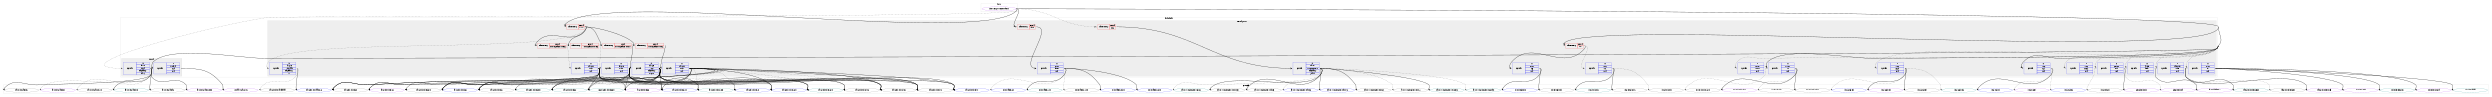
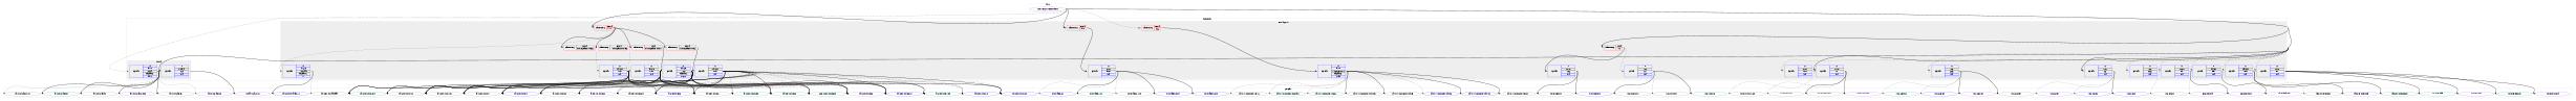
  digraph {
    compound=true
    concentrate=true
    fontname=Helvetica
    fontsize=10
    newrank=true
    rankdir=TB
    ranksep=1.5
    node [color=blue fontname=Helvetica fontsize=10]
    edge [arrowhead=vee headport=w style=bold tailport=e weight=100]
    n1 [color=purple label="sci-physics/lammps-20170901-r1" width=4]
    n2 [label=<<TABLE BORDER="0" CELLBORDER="1" CELLSPACING="0" CELLPADDING="4" WIDTH="220"><TR><TD ROWSPAN="6" CELLPADDING="30">pack_dep</TD></TR><TR><TD WIDTH="110">no</TD></TR><TR><TD>dev-util</TD></TR><TR><TD>cmake</TD></TR><TR><TD>greaterequal</TD></TR><TR><TD>3.9.6</TD></TR></TABLE>> shape=none]
    n3 [label=<<TABLE BORDER="0" CELLBORDER="1" CELLSPACING="0" CELLPADDING="4" WIDTH="220"><TR><TD ROWSPAN="6" CELLPADDING="30">pack_dep</TD></TR><TR><TD WIDTH="110">no</TD></TR><TR><TD>sys-devel</TD></TR><TR><TD>make</TD></TR><TR><TD>none</TD></TR><TR><TD></TD></TR></TABLE>> shape=none]
    n4 [label=<<TABLE BORDER="0" CELLBORDER="1" CELLSPACING="0" CELLPADDING="4" WIDTH="220"><TR><TD ROWSPAN="6" CELLPADDING="30">pack_dep</TD></TR><TR><TD WIDTH="110">no</TD></TR><TR><TD>dev-util</TD></TR><TR><TD>nvidia-cuda-toolkit</TD></TR><TR><TD>greaterequal</TD></TR><TR><TD>4.2.9-r1</TD></TR></TABLE>> shape=none]
    n5 [color=red label=<<TABLE BORDER="0" CELLBORDER="1" CELLSPACING="0" CELLPADDING="4"><TR><TD ROWSPAN="3" CELLPADDING="10">use_conditional</TD></TR><TR><TD>positive</TD></TR><TR><TD>cuda</TD></TR></TABLE>> shape=none]
    n6 [label=<<TABLE BORDER="0" CELLBORDER="1" CELLSPACING="0" CELLPADDING="4" WIDTH="220"><TR><TD ROWSPAN="6" CELLPADDING="30">pack_dep</TD></TR><TR><TD WIDTH="110">no</TD></TR><TR><TD>virtual</TD></TR><TR><TD>mpi</TD></TR><TR><TD>none</TD></TR><TR><TD></TD></TR></TABLE>> shape=none]
    n7 [label=<<TABLE BORDER="0" CELLBORDER="1" CELLSPACING="0" CELLPADDING="4" WIDTH="220"><TR><TD ROWSPAN="6" CELLPADDING="30">pack_dep</TD></TR><TR><TD WIDTH="110">no</TD></TR><TR><TD>sci-libs</TD></TR><TR><TD>hdf5</TD></TR><TR><TD>none</TD></TR><TR><TD></TD></TR></TABLE>> shape=none]
    n8 [color=red label=<<TABLE BORDER="0" CELLBORDER="1" CELLSPACING="0" CELLPADDING="4"><TR><TD ROWSPAN="3" CELLPADDING="10">use_conditional</TD></TR><TR><TD>positive</TD></TR><TR><TD>mpi</TD></TR></TABLE>> shape=none]
    n9 [label=<<TABLE BORDER="0" CELLBORDER="1" CELLSPACING="0" CELLPADDING="4" WIDTH="220"><TR><TD ROWSPAN="6" CELLPADDING="30">pack_dep</TD></TR><TR><TD WIDTH="110">no</TD></TR><TR><TD>sci-libs</TD></TR><TR><TD>netcdf</TD></TR><TR><TD>none</TD></TR><TR><TD></TD></TR></TABLE>> shape=none]
    n10 [color=red label=<<TABLE BORDER="0" CELLBORDER="1" CELLSPACING="0" CELLPADDING="4"><TR><TD ROWSPAN="3" CELLPADDING="10">use_conditional</TD></TR><TR><TD>positive</TD></TR><TR><TD>netcdf</TD></TR></TABLE>> shape=none]
    n11 [label=<<TABLE BORDER="0" CELLBORDER="1" CELLSPACING="0" CELLPADDING="4" WIDTH="220"><TR><TD ROWSPAN="6" CELLPADDING="30">pack_dep</TD></TR><TR><TD WIDTH="110">no</TD></TR><TR><TD>dev-lang</TD></TR><TR><TD>python</TD></TR><TR><TD>greaterequal</TD></TR><TR><TD>2.7.5-r2</TD></TR></TABLE>> shape=none]
    n12 [color=red label=<<TABLE BORDER="0" CELLBORDER="1" CELLSPACING="0" CELLPADDING="4"><TR><TD ROWSPAN="3" CELLPADDING="10">use_conditional</TD></TR><TR><TD>positive</TD></TR><TR><TD>python_targets_python2_7</TD></TR></TABLE>> shape=none]
    n13 [label=<<TABLE BORDER="0" CELLBORDER="1" CELLSPACING="0" CELLPADDING="4" WIDTH="220"><TR><TD ROWSPAN="6" CELLPADDING="30">pack_dep</TD></TR><TR><TD WIDTH="110">no</TD></TR><TR><TD>dev-lang</TD></TR><TR><TD>python</TD></TR><TR><TD>none</TD></TR><TR><TD></TD></TR></TABLE>> shape=none]
    n14 [color=red label=<<TABLE BORDER="0" CELLBORDER="1" CELLSPACING="0" CELLPADDING="4"><TR><TD ROWSPAN="3" CELLPADDING="10">use_conditional</TD></TR><TR><TD>positive</TD></TR><TR><TD>python_targets_python3_4</TD></TR></TABLE>> shape=none]
    n15 [label=<<TABLE BORDER="0" CELLBORDER="1" CELLSPACING="0" CELLPADDING="4" WIDTH="220"><TR><TD ROWSPAN="6" CELLPADDING="30">pack_dep</TD></TR><TR><TD WIDTH="110">no</TD></TR><TR><TD>dev-lang</TD></TR><TR><TD>python</TD></TR><TR><TD>none</TD></TR><TR><TD></TD></TR></TABLE>> shape=none]
    n16 [color=red label=<<TABLE BORDER="0" CELLBORDER="1" CELLSPACING="0" CELLPADDING="4"><TR><TD ROWSPAN="3" CELLPADDING="10">use_conditional</TD></TR><TR><TD>positive</TD></TR><TR><TD>python_targets_python3_5</TD></TR></TABLE>> shape=none]
    n17 [label=<<TABLE BORDER="0" CELLBORDER="1" CELLSPACING="0" CELLPADDING="4" WIDTH="220"><TR><TD ROWSPAN="6" CELLPADDING="30">pack_dep</TD></TR><TR><TD WIDTH="110">no</TD></TR><TR><TD>dev-lang</TD></TR><TR><TD>python</TD></TR><TR><TD>none</TD></TR><TR><TD></TD></TR></TABLE>> shape=none]
    n18 [color=red label=<<TABLE BORDER="0" CELLBORDER="1" CELLSPACING="0" CELLPADDING="4"><TR><TD ROWSPAN="3" CELLPADDING="10">use_conditional</TD></TR><TR><TD>positive</TD></TR><TR><TD>python_targets_python3_6</TD></TR></TABLE>> shape=none]
    n19 [label=<<TABLE BORDER="0" CELLBORDER="1" CELLSPACING="0" CELLPADDING="4" WIDTH="220"><TR><TD ROWSPAN="6" CELLPADDING="30">pack_dep</TD></TR><TR><TD WIDTH="110">no</TD></TR><TR><TD>dev-lang</TD></TR><TR><TD>python-exec</TD></TR><TR><TD>greaterequal</TD></TR><TR><TD>2</TD></TR></TABLE>> shape=none]
    n20 [color=red label=<<TABLE BORDER="0" CELLBORDER="1" CELLSPACING="0" CELLPADDING="4"><TR><TD ROWSPAN="3" CELLPADDING="10">use_conditional</TD></TR><TR><TD>positive</TD></TR><TR><TD>python</TD></TR></TABLE>> shape=none]
    n21 [label=<<TABLE BORDER="0" CELLBORDER="1" CELLSPACING="0" CELLPADDING="4" WIDTH="220"><TR><TD ROWSPAN="6" CELLPADDING="30">pack_dep</TD></TR><TR><TD WIDTH="110">no</TD></TR><TR><TD>app-arch</TD></TR><TR><TD>gzip</TD></TR><TR><TD>none</TD></TR><TR><TD></TD></TR></TABLE>> shape=none]
    n22 [label=<<TABLE BORDER="0" CELLBORDER="1" CELLSPACING="0" CELLPADDING="4" WIDTH="220"><TR><TD ROWSPAN="6" CELLPADDING="30">pack_dep</TD></TR><TR><TD WIDTH="110">no</TD></TR><TR><TD>dev-cpp</TD></TR><TR><TD>eigen</TD></TR><TR><TD>none</TD></TR><TR><TD></TD></TR></TABLE>> shape=none]
    n23 [label=<<TABLE BORDER="0" CELLBORDER="1" CELLSPACING="0" CELLPADDING="4" WIDTH="220"><TR><TD ROWSPAN="6" CELLPADDING="30">pack_dep</TD></TR><TR><TD WIDTH="110">no</TD></TR><TR><TD>media-libs</TD></TR><TR><TD>libpng</TD></TR><TR><TD>none</TD></TR><TR><TD></TD></TR></TABLE>> shape=none]
    n24 [label=<<TABLE BORDER="0" CELLBORDER="1" CELLSPACING="0" CELLPADDING="4" WIDTH="220"><TR><TD ROWSPAN="6" CELLPADDING="30">pack_dep</TD></TR><TR><TD WIDTH="110">no</TD></TR><TR><TD>sci-libs</TD></TR><TR><TD>fftw</TD></TR><TR><TD>none</TD></TR><TR><TD></TD></TR></TABLE>> shape=none]
    n25 [label=<<TABLE BORDER="0" CELLBORDER="1" CELLSPACING="0" CELLPADDING="4" WIDTH="220"><TR><TD ROWSPAN="6" CELLPADDING="30">pack_dep</TD></TR><TR><TD WIDTH="110">no</TD></TR><TR><TD>sci-libs</TD></TR><TR><TD>voro++</TD></TR><TR><TD>none</TD></TR><TR><TD></TD></TR></TABLE>> shape=none]
    n26 [label=<<TABLE BORDER="0" CELLBORDER="1" CELLSPACING="0" CELLPADDING="4" WIDTH="220"><TR><TD ROWSPAN="6" CELLPADDING="30">pack_dep</TD></TR><TR><TD WIDTH="110">no</TD></TR><TR><TD>sys-libs</TD></TR><TR><TD>zlib</TD></TR><TR><TD>none</TD></TR><TR><TD></TD></TR></TABLE>> shape=none]
    n27 [label=<<TABLE BORDER="0" CELLBORDER="1" CELLSPACING="0" CELLPADDING="4" WIDTH="220"><TR><TD ROWSPAN="6" CELLPADDING="30">pack_dep</TD></TR><TR><TD WIDTH="110">no</TD></TR><TR><TD>virtual</TD></TR><TR><TD>lapack</TD></TR><TR><TD>none</TD></TR><TR><TD></TD></TR></TABLE>> shape=none]
    n28 [label=<<TABLE BORDER="0" CELLBORDER="1" CELLSPACING="0" CELLPADDING="4" WIDTH="220"><TR><TD ROWSPAN="6" CELLPADDING="30">pack_dep</TD></TR><TR><TD WIDTH="110">no</TD></TR><TR><TD>virtual</TD></TR><TR><TD>blas</TD></TR><TR><TD>none</TD></TR><TR><TD></TD></TR></TABLE>> shape=none]
    n29 [label=<<TABLE BORDER="0" CELLBORDER="1" CELLSPACING="0" CELLPADDING="4" WIDTH="220"><TR><TD ROWSPAN="6" CELLPADDING="30">pack_dep</TD></TR><TR><TD WIDTH="110">no</TD></TR><TR><TD>virtual</TD></TR><TR><TD>fortran</TD></TR><TR><TD>none</TD></TR><TR><TD></TD></TR></TABLE>> shape=none]
    n30 [color=teal label="dev-util/cmake-3.10.3" width=4]
    n31 [color=gray40 label="dev-util/cmake-2.11.4-r1" width=4]
    n32 [color=purple label="dev-util/cmake-3.12.3" width=4]
    n33 [color=gray40 label="dev-util/cmake-3.13.4" width=4]
    n34 [color=purple label="dev-util/cmake-3.14.0_rc3" width=4]
    n35 [color=gray40 label="dev-util/cmake-3.9.6" width=4]
    n36 [color=purple label="sys-devel/make-4.2.1-r4" width=4]
    n37 [color=gray40 label="dev-util/nvidia-cuda-toolkit-10.0.130" width=4]
    n38 [color=teal label="dev-util/nvidia-cuda-toolkit-6.5.14" width=4]
    n39 [color=teal label="dev-util/nvidia-cuda-toolkit-6.5.19-r1" width=4]
-   n40 [color=teal label="dev-util/nvidia-cuda-toolkit-7.5.18-r2" width=4]
    n41 [color=gray40 label="dev-util/nvidia-cuda-toolkit-8.0.44" width=4]
    n42 [color=gray40 label="dev-util/nvidia-cuda-toolkit-8.0.61" width=4]
    n43 [label="dev-util/nvidia-cuda-toolkit-9.0.176" width=4]
    n44 [label="dev-util/nvidia-cuda-toolkit-9.1.85" width=4]
    n45 [color=gray40 label="dev-util/nvidia-cuda-toolkit-9.2.88" width=4]
    n46 [color=gray40 label="virtual/mpi-2.0-r3" width=4]
    n47 [color=gray40 label="virtual/fortran-2.0-r4" width=4]
    n48 [color=teal label="virtual/mpi-2.0-r5" width=4]
    n49 [label="sci-libs/netcdf-4.3.2-r1" width=4]
    n50 [color=gray40 label="sci-libs/netcdf-4.4.0-r1" width=4]
    n51 [color=teal label="sci-libs/netcdf-4.4.1.1" width=4]
    n52 [label="sci-libs/netcdf-4.6.1" width=4]
    n53 [label="sci-libs/netcdf-4.6.1-r1" width=4]
    n54 [color=gray40 label="sci-libs/hdf5-1.10.1" width=4]
    n55 [label="sci-libs/hdf5-1.8.18" width=4]
    n56 [color=gray40 label="dev-lang/python-2.7.15" width=4]
    n57 [color=gray40 label="dev-lang/python-2.7.16" width=4]
    n58 [color=teal label="dev-lang/python-3.4.5-r1" width=4]
-   n59 [label="dev-lang/python-3.4.6-r1" width=4]
+   n59 [label="mpi-lang/python-3.4.6-r1" width=4]
    n60 [label="dev-lang/python-3.4.8" width=4]
    n61 [color=teal label="dev-lang/python-3.4.8-r8" width=4]
    n62 [label="dev-lang/python-3.5.4-r1" width=4]
    n63 [color=purple label="dev-lang/python-3.5.5" width=4]
    n64 [color=teal label="lapack-lang/python-3.5.5-r1" width=4]
    n65 [color=teal label="dev-lang/python-3.5.6" width=4]
    n66 [color=teal label="dev-lang/python-3.6.3-r1" width=4]
    n67 [color=gray40 label="dev-lang/python-3.6.4" width=4]
    n68 [label="dev-lang/python-3.6.5" width=4]
    n69 [color=gray40 label="dev-lang/python-3.6.5-r1" width=4]
-   n70 [color=purple label="dev-lang/python-3.6.6" width=4]
+   n70 [color=purple label="dev-toolkit/python-3.6.6" width=4]
    n71 [color=gray40 label="dev-lang/python-3.6.8" width=4]
    n72 [label="dev-lang/python-3.7.0" width=4]
    n73 [color=gray40 label="dev-lang/python-3.7.2" width=4]
    n74 [label="dev-lang/python-exec-2.4.6" width=4]
    n75 [color=gray40 label="dev-lang/python-exec-9999" width=4]
    n76 [color=purple label="app-arch/gzip-1.10" width=4]
    n77 [color=purple label="app-arch/gzip-1.9" width=4]
    n78 [color=purple label="dev-cpp/eigen-3.3.7" width=4]
    n79 [color=purple label="media-libs/libpng-1.2.59" width=4]
    n80 [color=gray40 label="media-libs/libpng-1.5.30" width=4]
    n81 [color=teal label="media-libs/libpng-1.6.35-r1" width=4]
    n82 [color=purple label="sci-libs/fftw-2.1.5-r9" width=4]
    n83 [color=teal label="sci-libs/fftw-3.3.6_p2" width=4]
    n84 [color=purple label="sci-libs/fftw-3.3.8" width=4]
    n85 [color=teal label="sci-libs/fftw-9999" width=4]
    n86 [color=gray40 label="sci-libs/voro++-0.4.6-r1" width=4]
    n87 [color=gray40 label="sys-libs/zlib-1.2.11" width=4]
    n88 [color=purple label="sys-libs/zlib-1.2.11-r1" width=4]
    n89 [color=gray40 label="sys-libs/zlib-1.2.11-r2" width=4]
    n90 [label="virtual/blas-1.0" width=4]
    n91 [label="virtual/blas-3.6" width=4]
    n92 [color=purple label="virtual/blas-3.7" width=4]
    n93 [color=gray40 label="virtual/fortran-0" width=4]
    n94 [color=purple label="virtual/lapack-3.0" width=4]
    n95 [label="virtual/lapack-3.1" width=4]
    n96 [color=teal label="virtual/lapack-3.6" width=4]
    n97 [color=gray40 label="virtual/lapack-3.7" width=4]
    subgraph cluster_1 {
      color=gray
      label=<<i>ebuild</i>>
      rank=same
      n1
    }
    subgraph cluster_2 {
      color=gray
      label=<<i>dependencies</i>>
      subgraph cluster_3 {
        color=gray
        fillcolor="#eeeeee"
        label=<<i>compile</i>>
        style=filled
        subgraph sub_4 {
          color=gray
          fillcolor="#eeeeee"
          label=<<i>compile</i>>
          style=filled
          n2
        }
        subgraph sub_5 {
          color=gray
          fillcolor="#eeeeee"
          label=<<i>compile</i>>
          style=filled
          n3
        }
      }
      subgraph cluster_6 {
        color=gray
        fillcolor="#eeeeee"
        label=<<i>compile and run</i>>
        style=filled
        subgraph sub_7 {
          color=gray
          fillcolor="#eeeeee"
          label=<<i>compile and run</i>>
          style=filled
          n5
          subgraph sub_8 {
            color=gray
            fillcolor="#eeeeee"
            label=<<i>compile and run</i>>
            style=filled
            n4
          }
        }
        subgraph sub_9 {
          color=gray
          fillcolor="#eeeeee"
          label=<<i>compile and run</i>>
          style=filled
          n8
          subgraph sub_10 {
            color=gray
            fillcolor="#eeeeee"
            label=<<i>compile and run</i>>
            style=filled
            n6
          }
          subgraph sub_11 {
            color=gray
            fillcolor="#eeeeee"
            label=<<i>compile and run</i>>
            style=filled
            n7
          }
        }
        subgraph sub_12 {
          color=gray
          fillcolor="#eeeeee"
          label=<<i>compile and run</i>>
          style=filled
          n10
          subgraph sub_13 {
            color=gray
            fillcolor="#eeeeee"
            label=<<i>compile and run</i>>
            style=filled
            n9
          }
        }
        subgraph sub_14 {
          color=gray
          fillcolor="#eeeeee"
          label=<<i>compile and run</i>>
          style=filled
          n20
          subgraph sub_15 {
            color=gray
            fillcolor="#eeeeee"
            label=<<i>compile and run</i>>
            style=filled
            n12
            subgraph sub_16 {
              color=gray
              fillcolor="#eeeeee"
              label=<<i>compile and run</i>>
              style=filled
              n11
            }
          }
          subgraph sub_17 {
            color=gray
            fillcolor="#eeeeee"
            label=<<i>compile and run</i>>
            style=filled
            n14
            subgraph sub_18 {
              color=gray
              fillcolor="#eeeeee"
              label=<<i>compile and run</i>>
              style=filled
              n13
            }
          }
          subgraph sub_19 {
            color=gray
            fillcolor="#eeeeee"
            label=<<i>compile and run</i>>
            style=filled
            n16
            subgraph sub_20 {
              color=gray
              fillcolor="#eeeeee"
              label=<<i>compile and run</i>>
              style=filled
              n15
            }
          }
          subgraph sub_21 {
            color=gray
            fillcolor="#eeeeee"
            label=<<i>compile and run</i>>
            style=filled
            n18
            subgraph sub_22 {
              color=gray
              fillcolor="#eeeeee"
              label=<<i>compile and run</i>>
              style=filled
              n17
            }
          }
          subgraph sub_23 {
            color=gray
            fillcolor="#eeeeee"
            label=<<i>compile and run</i>>
            style=filled
            n19
          }
        }
        subgraph sub_24 {
          color=gray
          fillcolor="#eeeeee"
          label=<<i>compile and run</i>>
          style=filled
          n21
        }
        subgraph sub_25 {
          color=gray
          fillcolor="#eeeeee"
          label=<<i>compile and run</i>>
          style=filled
          n22
        }
        subgraph sub_26 {
          color=gray
          fillcolor="#eeeeee"
          label=<<i>compile and run</i>>
          style=filled
          n23
        }
        subgraph sub_27 {
          color=gray
          fillcolor="#eeeeee"
          label=<<i>compile and run</i>>
          style=filled
          n24
        }
        subgraph sub_28 {
          color=gray
          fillcolor="#eeeeee"
          label=<<i>compile and run</i>>
          style=filled
          n25
        }
        subgraph sub_29 {
          color=gray
          fillcolor="#eeeeee"
          label=<<i>compile and run</i>>
          style=filled
          n26
        }
        subgraph sub_30 {
          color=gray
          fillcolor="#eeeeee"
          label=<<i>compile and run</i>>
          style=filled
          n27
        }
        subgraph sub_31 {
          color=gray
          fillcolor="#eeeeee"
          label=<<i>compile and run</i>>
          style=filled
          n28
        }
        subgraph sub_32 {
          color=gray
          fillcolor="#eeeeee"
          label=<<i>compile and run</i>>
          style=filled
          n29
        }
      }
      subgraph cluster_33 {
        color=gray
        fillcolor="#eeeeee"
        label=<<i>run</i>>
        style=filled
      }
    }
    subgraph cluster_34 {
      color=gray
      label=<<i>candidates</i>>
      rank=same
      subgraph sub_35 {
        color=black
        label=<<i>candidates</i>>
        nodesep=1
        rank=same
        n30
        n31
        n32
        n33
        n34
        n35
      }
      subgraph sub_36 {
        color=black
        label=<<i>candidates</i>>
        nodesep=1
        rank=same
        n36
      }
      subgraph sub_37 {
        color=black
        label=<<i>candidates</i>>
        nodesep=1
        rank=same
        n37
        n38
        n39
-       n40
        n41
        n42
        n43
        n44
        n45
      }
      subgraph sub_38 {
        color=black
        label=<<i>candidates</i>>
        nodesep=1
        rank=same
        n46
        n47
        n48
      }
      subgraph sub_39 {
        color=black
        label=<<i>candidates</i>>
        nodesep=1
        rank=same
        n49
        n50
        n51
        n52
        n53
      }
      subgraph sub_40 {
        color=black
        label=<<i>candidates</i>>
        nodesep=1
        rank=same
        n54
        n55
      }
      subgraph sub_41 {
        color=black
        label=<<i>candidates</i>>
        nodesep=1
        rank=same
        n56
        n57
        n58
        n59
        n60
        n61
        n62
        n63
        n64
        n65
        n66
        n67
        n68
        n69
        n70
        n71
        n72
        n73
      }
      subgraph sub_42 {
        color=black
        label=<<i>candidates</i>>
        nodesep=1
        rank=same
        n56
        n57
        n58
        n59
        n60
        n61
        n62
        n63
        n64
        n65
        n66
        n67
        n68
        n69
        n70
        n71
        n72
        n73
      }
      subgraph sub_43 {
        color=black
        label=<<i>candidates</i>>
        nodesep=1
        rank=same
        n56
        n57
        n58
        n59
        n60
        n61
        n62
        n63
        n64
        n65
        n66
        n67
        n68
        n69
        n70
        n71
        n72
        n73
      }
      subgraph sub_44 {
        color=black
        label=<<i>candidates</i>>
        nodesep=1
        rank=same
        n56
        n57
        n58
        n59
        n60
        n61
        n62
        n63
        n64
        n65
        n66
        n67
        n68
        n69
        n70
        n71
        n72
        n73
      }
      subgraph sub_45 {
        color=black
        label=<<i>candidates</i>>
        nodesep=1
        rank=same
        n74
        n75
      }
      subgraph sub_46 {
        color=black
        label=<<i>candidates</i>>
        nodesep=1
        rank=same
        n76
        n77
      }
      subgraph sub_47 {
        color=black
        label=<<i>candidates</i>>
        nodesep=1
        rank=same
        n78
      }
      subgraph sub_48 {
        color=black
        label=<<i>candidates</i>>
        nodesep=1
        rank=same
        n79
        n80
        n81
      }
      subgraph sub_49 {
        color=black
        label=<<i>candidates</i>>
        nodesep=1
        rank=same
        n82
        n83
        n84
        n85
      }
      subgraph sub_50 {
        color=black
        label=<<i>candidates</i>>
        nodesep=1
        rank=same
        n86
      }
      subgraph sub_51 {
        color=black
        label=<<i>candidates</i>>
        nodesep=1
        rank=same
        n87
        n88
        n89
      }
      subgraph sub_52 {
        color=black
        label=<<i>candidates</i>>
        nodesep=1
        rank=same
        n90
        n91
        n92
      }
      subgraph sub_53 {
        color=black
        label=<<i>candidates</i>>
        nodesep=1
        rank=same
        n93
      }
      subgraph sub_54 {
        color=black
        label=<<i>candidates</i>>
        nodesep=1
        rank=same
        n94
        n95
        n96
        n97
      }
    }
    n1 -> n2 [style=dashed weight=20]
    n1 -> n3 [weight=20]
    n1 -> n5 [arrowhead=odotvee style=dashed weight=20]
    n1 -> n8 [arrowhead=odotvee weight=20]
    n1 -> n10 [arrowhead=odotvee weight=20]
    n1 -> n20 [arrowhead=odotvee weight=20]
    n1 -> n21 [arrowhead=odotvee style=dashed weight=20]
    n1 -> n22 [arrowhead=odotvee style=dashed weight=20]
    n1 -> n23 [arrowhead=odotvee style=dashed weight=20]
    n1 -> n24 [arrowhead=odotvee style=dashed weight=20]
    n1 -> n25 [arrowhead=odotvee style=dashed weight=20]
    n1 -> n26 [arrowhead=odotvee weight=20]
    n1 -> n27 [arrowhead=odotvee style=dashed weight=20]
    n1 -> n28 [arrowhead=odotvee weight=20]
    n1 -> n29 [arrowhead=odotvee style=dashed weight=20]
    n2 -> n30
    n2 -> n31 [style=dashed]
    n2 -> n32 [style=dashed]
    n2 -> n33
    n2 -> n34
    n2 -> n35
    n3 -> n36
    n4 -> n37
    n4 -> n38 [style=dashed]
    n4 -> n39 [style=dashed]
-   n4 -> n40
    n4 -> n41 [style=dashed]
    n4 -> n42
    n4 -> n43
    n4 -> n44 [style=dashed]
    n4 -> n45
    n5 -> n4 [weight=20]
    n6 -> n46 [style=dashed]
    n6 -> n47
    n6 -> n48
    n7 -> n54
    n7 -> n55
    n8 -> n6 [style=dashed weight=20]
    n8 -> n7 [weight=20]
    n9 -> n49
    n9 -> n50 [style=dashed]
    n9 -> n51
    n9 -> n52 [style=dashed]
    n9 -> n53
    n10 -> n9 [weight=20]
    n11 -> n56
    n11 -> n57
    n11 -> n58 [style=dashed]
    n11 -> n59 [style=dashed]
    n11 -> n60 [style=dashed]
    n11 -> n61 [style=dashed]
    n11 -> n62
    n11 -> n63
    n11 -> n64
    n11 -> n65
    n11 -> n66 [style=dashed]
    n11 -> n67 [style=dashed]
    n11 -> n68
    n11 -> n69 [style=dashed]
    n11 -> n70 [style=dashed]
    n11 -> n71
    n11 -> n72
    n11 -> n73
    n12 -> n11 [weight=20]
    n13 -> n56
    n13 -> n57 [style=dashed]
    n13 -> n58 [style=dashed]
    n13 -> n59
    n13 -> n60 [style=dashed]
    n13 -> n61 [style=dashed]
    n13 -> n62
    n13 -> n63 [style=dashed]
    n13 -> n64 [style=dashed]
    n13 -> n65
    n13 -> n66 [style=dashed]
    n13 -> n67
    n13 -> n68
    n13 -> n69 [style=dashed]
    n13 -> n70 [style=dashed]
    n13 -> n71 [style=dashed]
    n13 -> n72
    n13 -> n73
    n14 -> n13 [weight=20]
    n15 -> n56 [style=dashed]
    n15 -> n57 [style=dashed]
    n15 -> n58
    n15 -> n59 [style=dashed]
    n15 -> n60 [style=dashed]
    n15 -> n61 [style=dashed]
    n15 -> n62 [style=dashed]
    n15 -> n63
    n15 -> n64
    n15 -> n65 [style=dashed]
    n15 -> n66 [style=dashed]
    n15 -> n67
    n15 -> n68
    n15 -> n69 [style=dashed]
    n15 -> n70
    n15 -> n71 [style=dashed]
    n15 -> n72
    n15 -> n73
    n16 -> n15 [style=dashed weight=20]
    n17 -> n56
    n17 -> n57 [style=dashed]
    n17 -> n58
    n17 -> n59
    n17 -> n60 [style=dashed]
    n17 -> n61
    n17 -> n62
    n17 -> n63
    n17 -> n64 [style=dashed]
    n17 -> n65 [style=dashed]
    n17 -> n66 [style=dashed]
    n17 -> n67
    n17 -> n68 [style=dashed]
    n17 -> n69 [style=dashed]
    n17 -> n70 [style=dashed]
    n17 -> n71
    n17 -> n72 [style=dashed]
    n17 -> n73
    n18 -> n17 [style=dashed weight=20]
    n19 -> n74
    n19 -> n75 [style=dashed]
    n20 -> n12 [weight=20]
    n20 -> n14 [weight=20]
    n20 -> n16 [weight=20]
    n20 -> n18 [weight=20]
    n20 -> n19 [style=dashed weight=20]
    n21 -> n76
    n21 -> n77 [style=dashed]
    n22 -> n78
    n23 -> n79
    n23 -> n80 [style=dashed]
    n23 -> n81
    n24 -> n82
    n24 -> n83
    n24 -> n84
    n24 -> n85
    n25 -> n86 [style=dashed]
    n26 -> n87 [style=dashed]
    n26 -> n88
    n26 -> n89
    n27 -> n94
    n27 -> n95 [style=dashed]
    n27 -> n96 [style=dashed]
    n27 -> n97
    n28 -> n90
    n28 -> n91 [style=dashed]
    n28 -> n92 [style=dashed]
    n29 -> n93 [style=dashed]
  }
